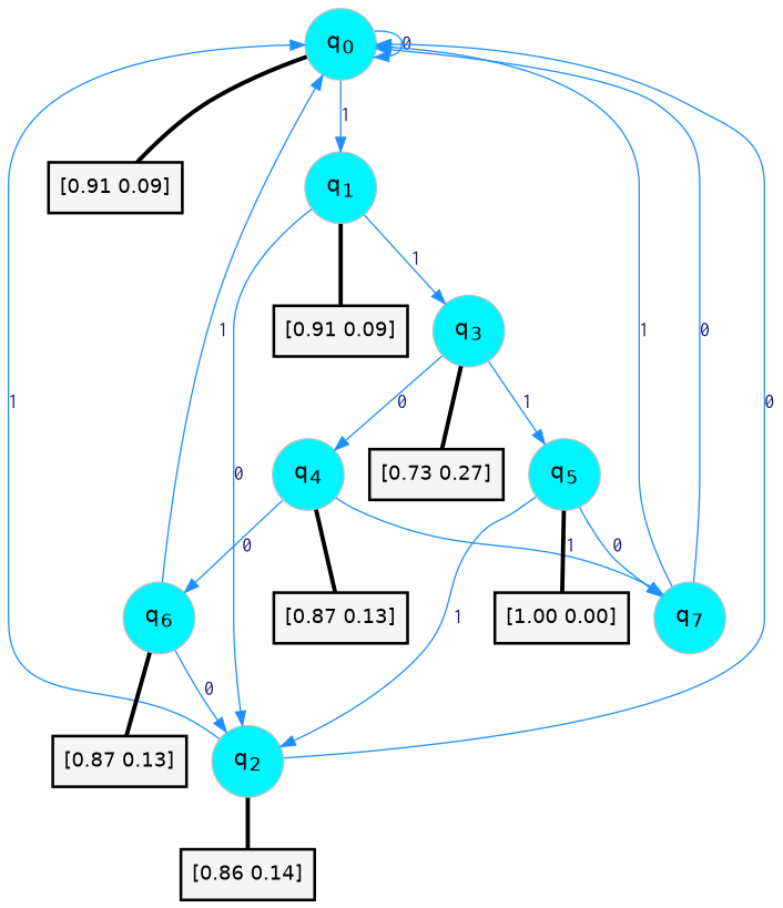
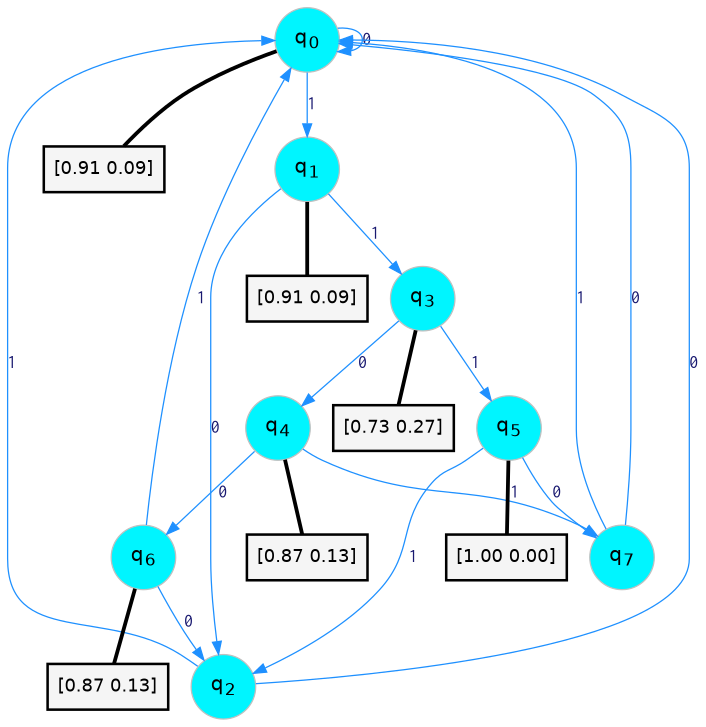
  digraph {
    rankdir=TD
    node [color=gray fillcolor=turquoise1 fontcolor=black fontname=Helvetica fontsize=16 fontweight=bold shape=circle style=filled]
    edge [arrowsize=1 color=dodgerblue1 fontcolor=midnightblue fontname=courier fontweight=bold penwidth=1 style=solid weight=20]
    n1 [label=<q<SUB>0</SUB>>]
    n2 [label=<q<SUB>1</SUB>>]
    n3 [color=black fillcolor=whitesmoke fontsize=14 label="[0.91 0.09]" penwidth=2 shape=box]
    n4 [label=<q<SUB>2</SUB>>]
    n5 [label=<q<SUB>3</SUB>>]
    n6 [color=black fillcolor=whitesmoke fontsize=14 label="[0.91 0.09]" penwidth=2 shape=box]
-   n7 [color=black fillcolor=whitesmoke fontsize=14 label="[0.86 0.14]" penwidth=2 shape=box]
    n8 [label=<q<SUB>4</SUB>>]
    n9 [label=<q<SUB>5</SUB>>]
    n10 [color=black fillcolor=whitesmoke fontsize=14 label="[0.73 0.27]" penwidth=2 shape=box]
    n11 [label=<q<SUB>6</SUB>>]
    n12 [label=<q<SUB>7</SUB>>]
    n13 [color=black fillcolor=whitesmoke fontsize=14 label="[0.87 0.13]" penwidth=2 shape=box]
    n14 [color=black fillcolor=whitesmoke fontsize=14 label="[1.00 0.00]" penwidth=2 shape=box]
    n15 [color=black fillcolor=whitesmoke fontsize=14 label="[0.87 0.13]" penwidth=2 shape=box]
    n1 -> n1 [label=0]
    n1 -> n2 [label=1]
    n1 -> n3 [arrowhead=none color=black penwidth=3]
    n2 -> n4 [label=0]
    n2 -> n5 [label=1]
    n2 -> n6 [arrowhead=none color=black penwidth=3]
    n4 -> n1 [label=0]
    n4 -> n1 [label=1]
-   n4 -> n7 [arrowhead=none color=black penwidth=3]
    n5 -> n8 [label=0]
    n5 -> n9 [label=1]
    n5 -> n10 [arrowhead=none color=black penwidth=3]
    n8 -> n11 [label=0]
    n8 -> n12 [label=1]
    n8 -> n13 [arrowhead=none color=black penwidth=3]
    n9 -> n4 [label=1]
    n9 -> n12 [label=0]
    n9 -> n14 [arrowhead=none color=black penwidth=3]
    n11 -> n1 [label=1]
    n11 -> n4 [label=0]
    n11 -> n15 [arrowhead=none color=black penwidth=3]
    n12 -> n1 [label=0]
    n12 -> n1 [label=1]
  }
